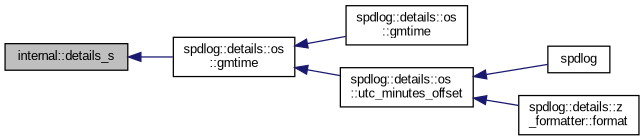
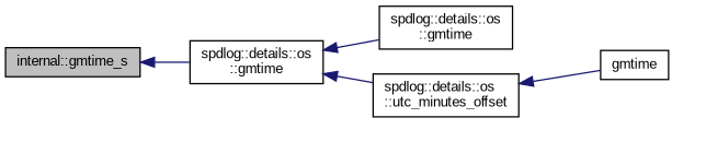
  digraph {
    fontname="Liberation Sans"
    rankdir=LR
    node [color=black fillcolor=white fontname="Liberation Sans" fontsize=10 shape=record style=filled]
    edge [color=midnightblue dir=back fontname="Liberation Sans" fontsize=10 labelfontname=Helvetica labelfontsize=10 style=solid]
-   n1 [fillcolor=grey75 fontcolor=black height=0.2 label="internal::details_s" width=0.4]
+   n1 [fillcolor=grey75 fontcolor=black height=0.2 label="internal::gmtime_s" width=0.4]
    n2 [height=0.2 label="spdlog::details::os\l::gmtime" width=0.4]
    n3 [height=0.2 label="spdlog::details::os\l::gmtime" width=0.4]
    n4 [height=0.2 label="spdlog::details::os\l::utc_minutes_offset" width=0.4]
-   n5 [height=0.2 label=spdlog width=0.4]
-   n6 [height=0.2 label="spdlog::details::z\l_formatter::format" width=0.4]
+   n5 [height=0.2 label=gmtime width=0.4]
    n1 -> n2
    n2 -> n3
    n2 -> n4
    n4 -> n5
-   n4 -> n6
  }
